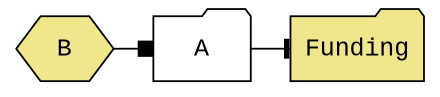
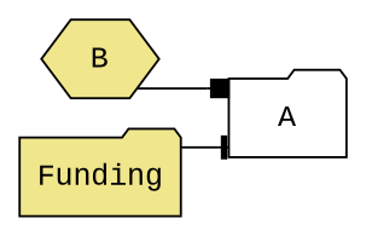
  digraph {
    fontname="Liberation Mono"
    rankdir=LR
    ranksep=0.3
    splines=ortho
    node [fillcolor=khaki fontname="Liberation Mono" shape=folder style=filled]
    edge [fontname="Liberation Mono" style=solid]
    A [fillcolor=white]
    B [shape=hexagon]
    n3 [label=Funding]
    subgraph sub_1 {
      A
      B
    }
-   A -> n3 [arrowhead=tee]
+   n3 -> A [arrowhead=tee]
    B -> A [arrowhead=box]
  }
